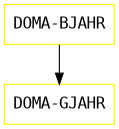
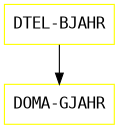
  digraph {
    fontname="DejaVu Sans Mono"
    node [color=yellow shape=box fontname="DejaVu Sans Mono"]
-   "DTEL-BJAHR" [label="DOMA-BJAHR"]
+   "DTEL-BJAHR"
    "DOMA-GJAHR"
    "DTEL-BJAHR" -> "DOMA-GJAHR" [fontname="DejaVu Sans Mono"]
  }
